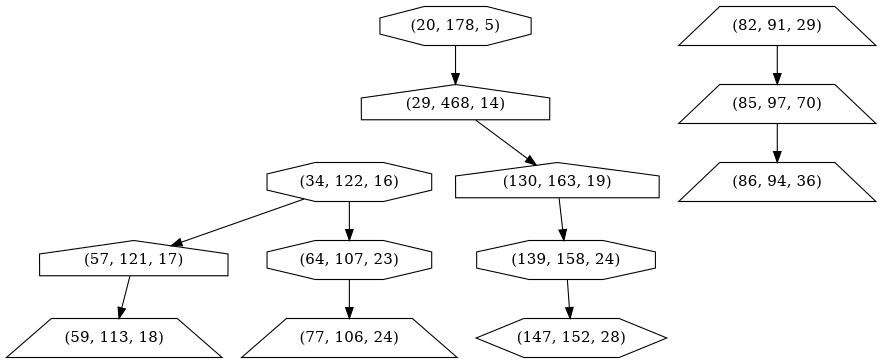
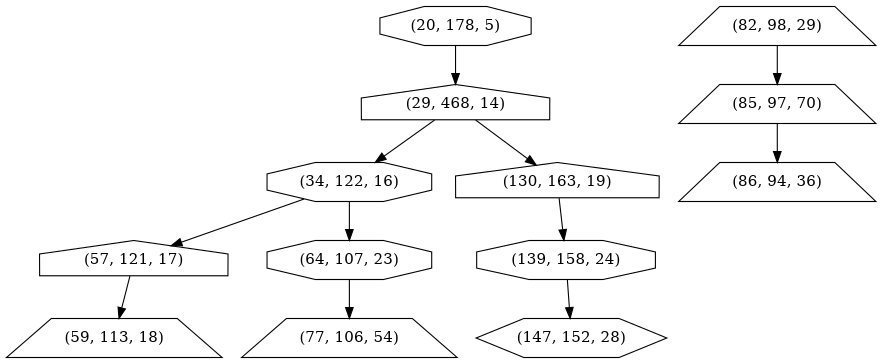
  digraph {
    node [shape=trapezium]
    "(20, 178, 5)" [shape=octagon]
    n2 [label="(29, 468, 14)" shape=house]
    "(34, 122, 16)" [shape=octagon]
    "(130, 163, 19)" [shape=house]
    "(57, 121, 17)" [shape=house]
    "(64, 107, 23)" [shape=octagon]
    "(139, 158, 24)" [shape=octagon]
    "(59, 113, 18)"
-   "(77, 106, 24)"
+   "(77, 106, 24)" [label="(77, 106, 54)"]
    n10 [label="(85, 97, 70)"]
-   "(82, 98, 29)" [label="(82, 91, 29)"]
+   "(82, 98, 29)"
    n12 [label="(86, 94, 36)"]
    "(147, 152, 28)" [shape=hexagon]
    "(20, 178, 5)" -> n2
+   n2 -> "(34, 122, 16)"
    n2 -> "(130, 163, 19)"
    "(34, 122, 16)" -> "(57, 121, 17)"
    "(34, 122, 16)" -> "(64, 107, 23)"
    "(130, 163, 19)" -> "(139, 158, 24)"
    "(57, 121, 17)" -> "(59, 113, 18)"
    "(64, 107, 23)" -> "(77, 106, 24)"
    "(139, 158, 24)" -> "(147, 152, 28)"
    n10 -> n12
    "(82, 98, 29)" -> n10
  }
